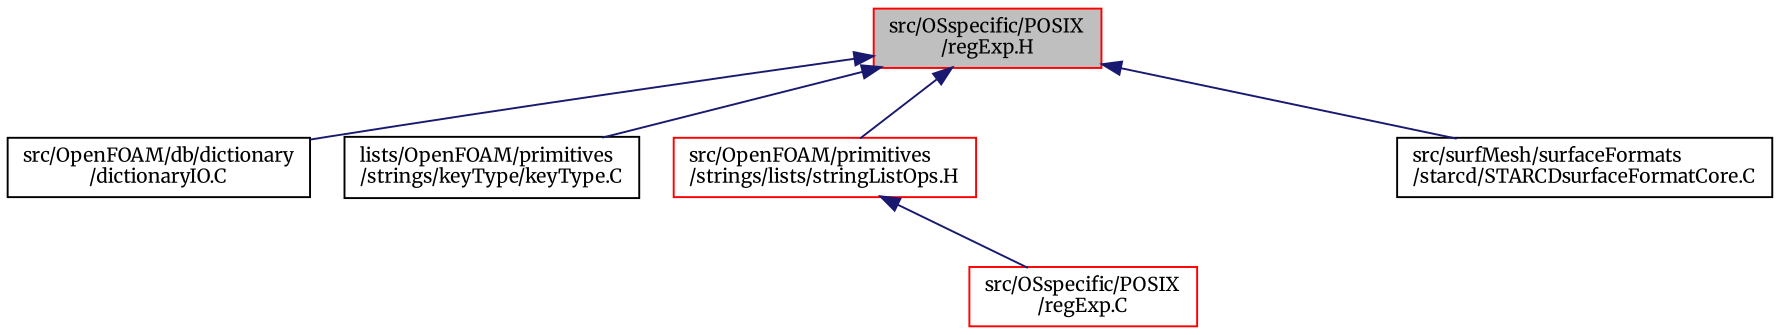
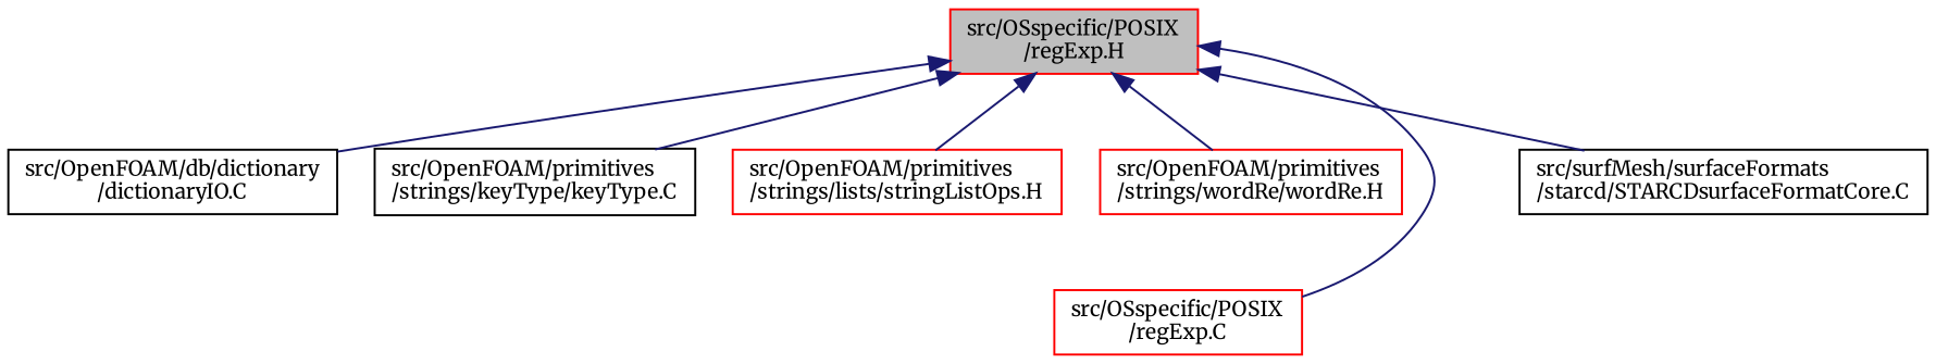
  digraph {
    fontname=Merriweather
    node [color=red fontname=Merriweather fontsize=10 shape=record]
    edge [color=midnightblue dir=back fontname=Merriweather fontsize=10 labelfontname=FreeSans labelfontsize=10 style=solid]
    n1 [fillcolor=grey75 fontcolor=black height=0.2 label="src/OSspecific/POSIX\l/regExp.H" style=filled width=0.4]
    n2 [color=black height=0.2 label="src/OpenFOAM/db/dictionary\l/dictionaryIO.C" width=0.4]
-   n3 [color=black height=0.2 label="lists/OpenFOAM/primitives\l/strings/keyType/keyType.C" width=0.4]
+   n3 [color=black height=0.2 label="src/OpenFOAM/primitives\l/strings/keyType/keyType.C" width=0.4]
    n4 [height=0.2 label="src/OpenFOAM/primitives\l/strings/lists/stringListOps.H" width=0.4]
+   n5 [height=0.2 label="src/OpenFOAM/primitives\l/strings/wordRe/wordRe.H" width=0.4]
    n6 [height=0.2 label="src/OSspecific/POSIX\l/regExp.C" width=0.4]
    n7 [color=black height=0.2 label="src/surfMesh/surfaceFormats\l/starcd/STARCDsurfaceFormatCore.C" width=0.4]
    n1 -> n2
    n1 -> n3
    n1 -> n4
-   n4 -> n6
+   n1 -> n5
+   n1 -> n6
    n1 -> n7
  }
